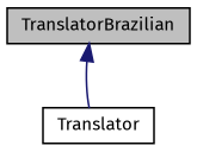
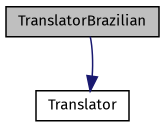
  digraph {
    fontname="Fira Sans"
    node [color=black fontname="Fira Sans" fontsize=10 shape=record style=filled]
    n1 [fillcolor=grey75 fontcolor=black height=0.2 label=TranslatorBrazilian width=0.4]
    n2 [fillcolor=white height=0.2 label=Translator width=0.4]
-   n1 -> n2 [color=midnightblue dir=back fontname="Fira Sans" fontsize=10 labelfontname=Helvetica labelfontsize=10 style=solid]
+   n2 -> n1 [color=midnightblue dir=back fontname="Fira Sans" fontsize=10 labelfontname=Helvetica labelfontsize=10 style=solid]
  }
